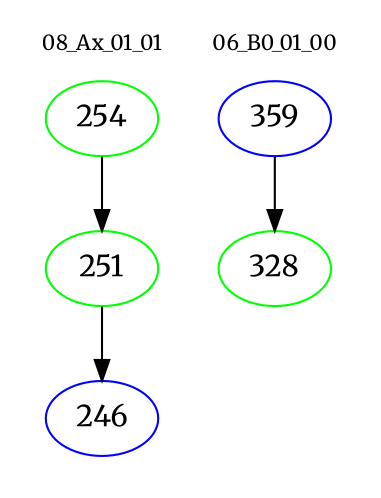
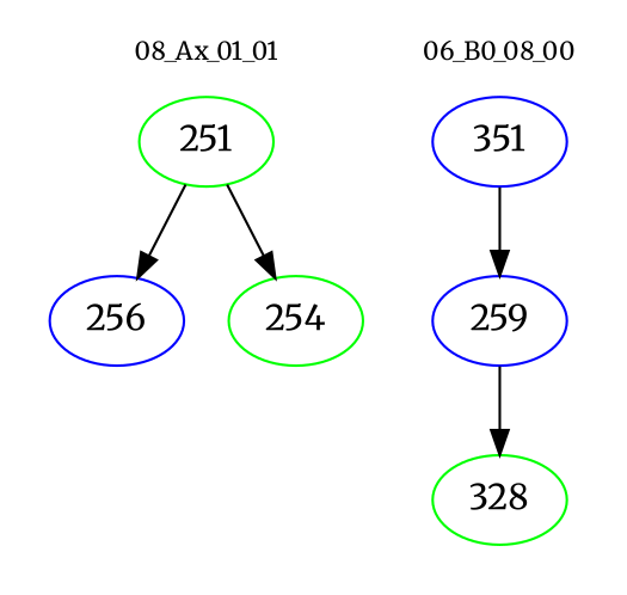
  digraph {
    fontname=Merriweather
    node [color=green fontname=Merriweather]
    edge [color=black fontname=Merriweather]
    n1 [label=251]
-   n2 [color=blue label=246]
+   n2 [color=blue label=256]
    n3 [label=254]
+   n4 [color=blue label=351]
    n5 [label=328]
-   n6 [color=blue label=359]
+   n6 [color=blue label=259]
    subgraph cluster_1 {
      color=white
      fontsize=10
      label="08_Ax_01_01"
      n1
      n2
      n3
    }
    subgraph cluster_2 {
      color=white
      fontsize=10
-     label="06_B0_01_00"
+     label="06_B0_08_00"
+     n4
      n5
      n6
    }
    n1 -> n2
-   n3 -> n1
+   n1 -> n3
+   n4 -> n6
    n6 -> n5
  }
